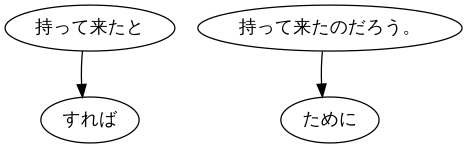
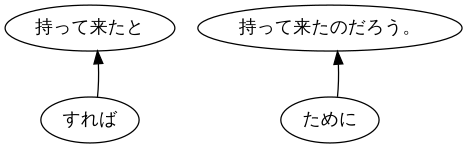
  digraph {
    n1 [label="持って来たと"]
    n2 [label="すれば"]
    n3 [label="持って来たのだろう。"]
    n4 [label="ために"]
-   n1 -> n2
-   n3 -> n4
+   n2 -> n1
+   n4 -> n3
  }
